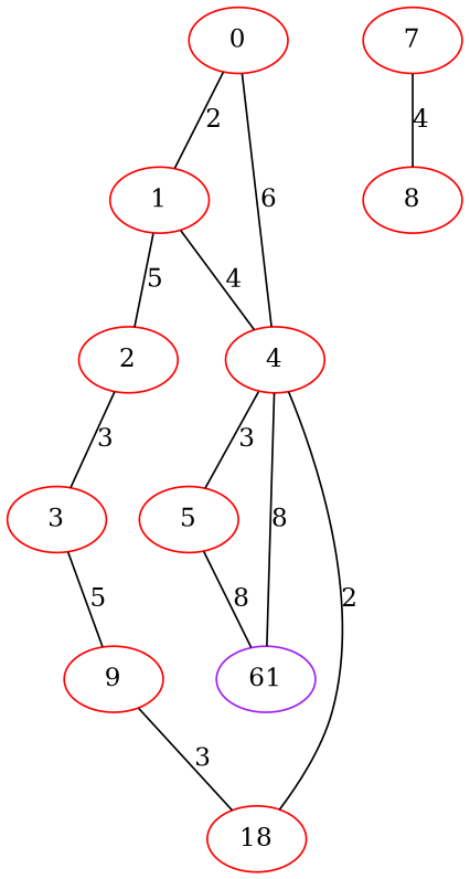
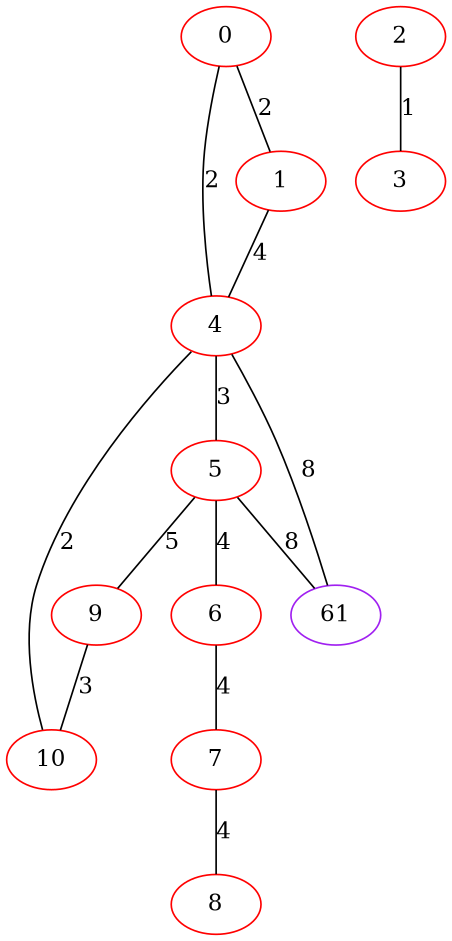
  graph {
    node [color=red weight=1]
    0
    1
    4
    2
-   10 [label=18]
+   10
    5
    n7 [color=purple label=61 weight=4]
    3
    9
+   6
    7
    8
    0 -- 1 [label=2]
-   0 -- 4 [label=6]
+   0 -- 4 [label=2]
    1 -- 4 [label=4]
-   1 -- 2 [label=5]
    4 -- 10 [label=2]
    4 -- 5 [label=3]
    4 -- n7 [label=8]
-   2 -- 3 [label=3]
+   2 -- 3 [label=1]
    5 -- n7 [label=8]
-   3 -- 9 [label=5]
+   5 -- 6 [label=4]
+   5 -- 9 [label=5]
    9 -- 10 [label=3]
+   6 -- 7 [label=4]
    7 -- 8 [label=4]
  }
